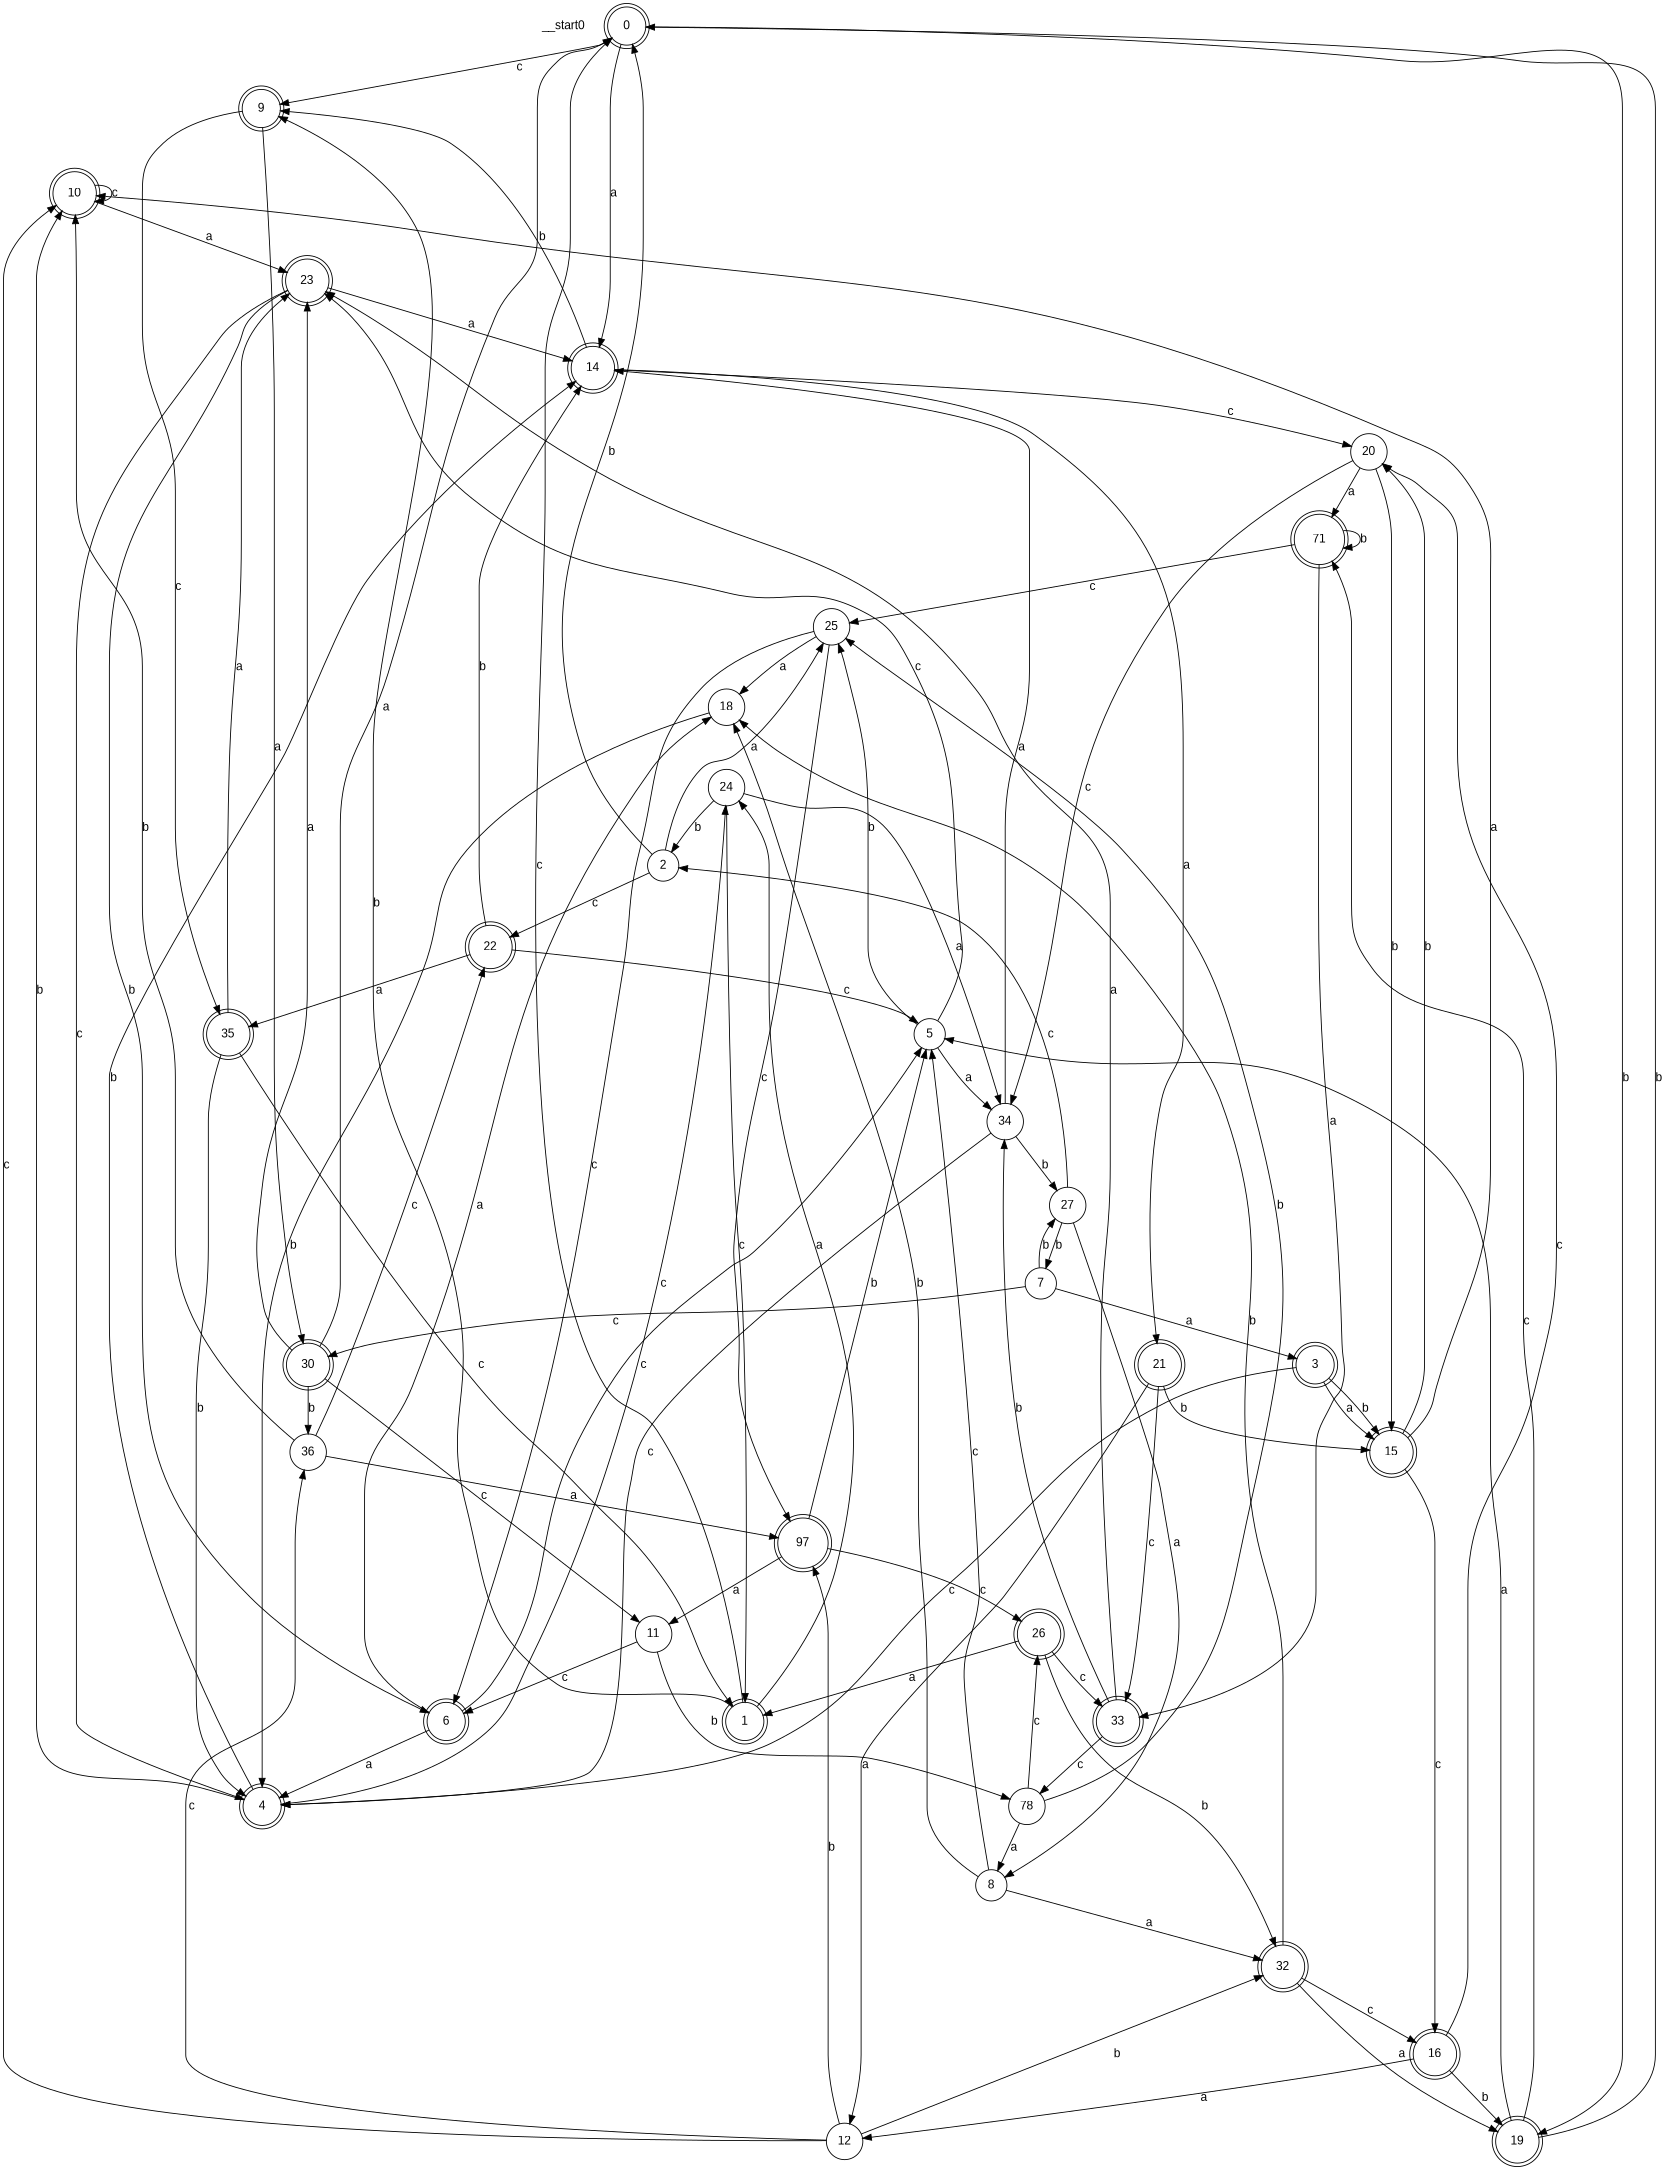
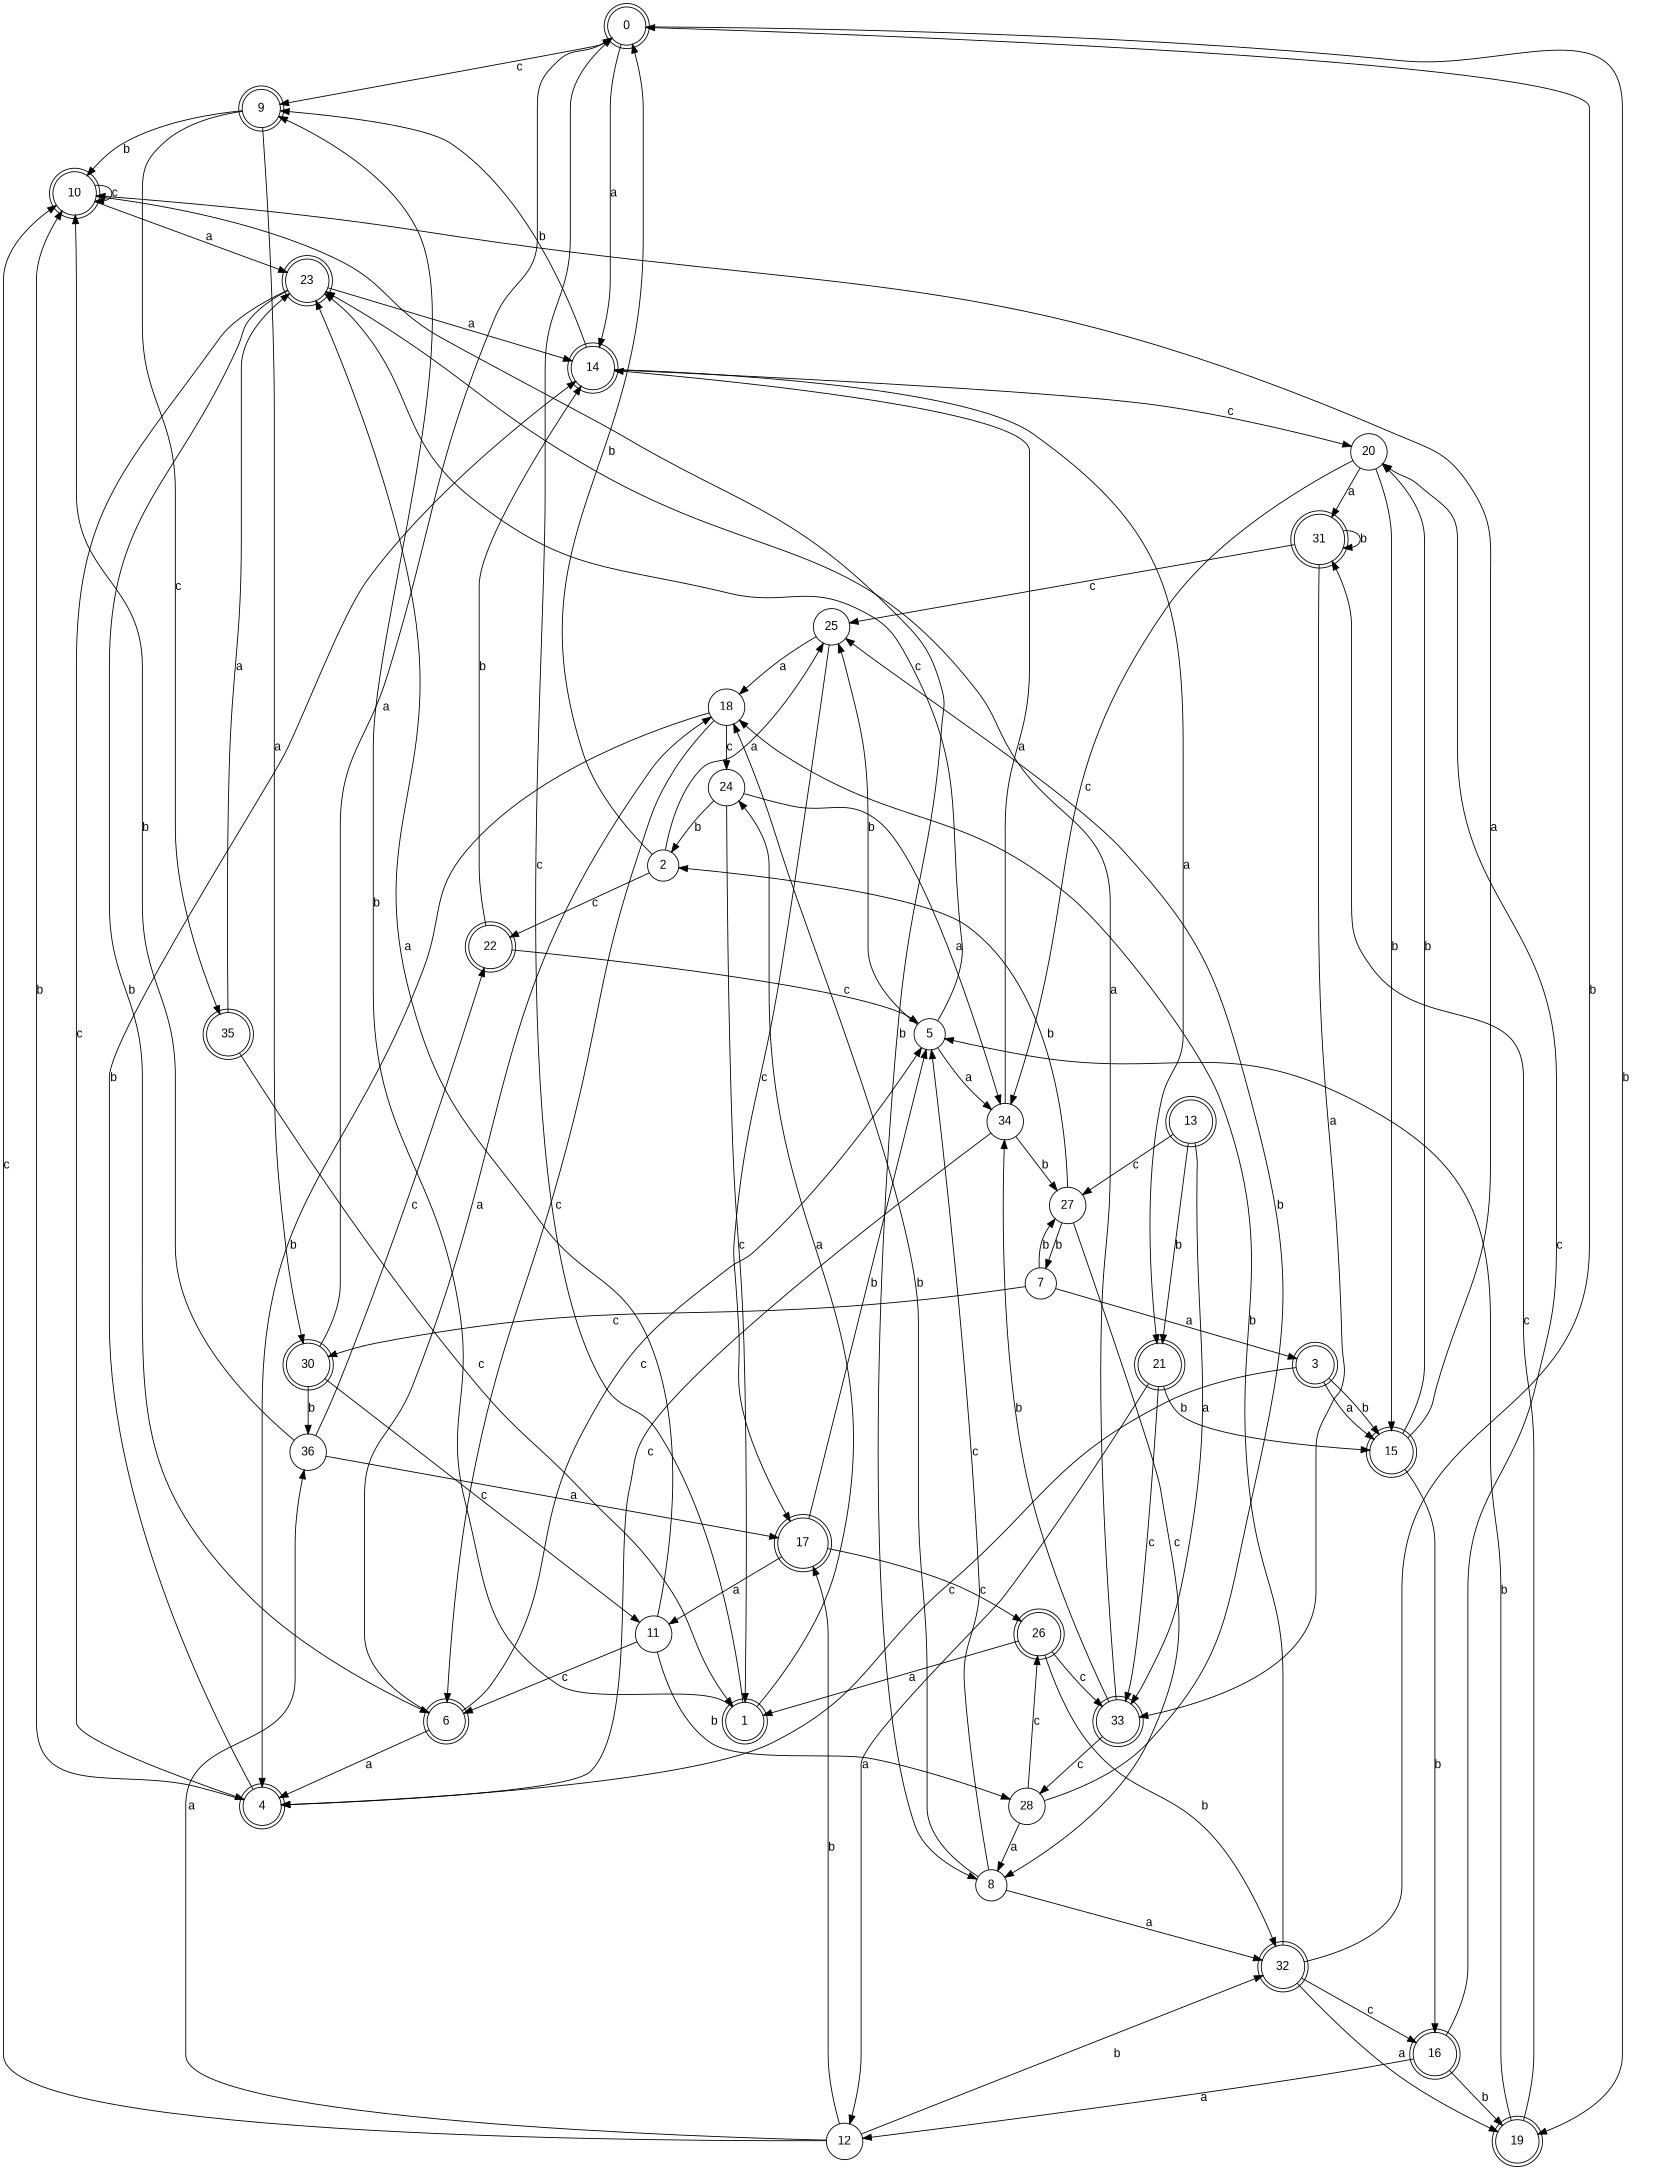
  digraph {
    fontname="Liberation Sans"
    rankdir=TB
    node [fontname="Liberation Sans" shape=doublecircle color=black fillcolor=white style="rounded,filled"]
    edge [fontname="Liberation Sans"]
-   __start0 [shape=none color="" fillcolor="" style=""]
    n2 [label=0]
    n3 [label=9]
    n4 [label=14]
    n5 [label=19]
    n6 [label=10]
    n7 [label=30]
    n8 [label=35]
    n9 [label=21]
    n10 [label=20 shape=circle style=filled]
    n11 [label=5 shape=circle style=filled]
-   n12 [label=71]
+   n12 [label=31]
    n13 [label=1]
    n14 [label=24 shape=circle style=filled]
    n15 [label=2 shape=circle style=filled]
    n16 [label=34 shape=circle style=filled]
    n17 [label=22]
    n18 [label=25 shape=circle style=filled]
    n19 [label=18 shape=circle style=filled]
-   n20 [label=97]
+   n20 [label=17]
    n21 [label=3]
    n22 [label=4]
    n23 [label=15]
    n24 [label=16]
    n25 [label=23]
    n26 [label=8 shape=circle style=filled]
    n27 [label=6]
    n28 [label=27 shape=circle style=filled]
    n29 [label=7 shape=circle style=filled]
    n30 [label=11 shape=circle style=filled]
    n31 [label=36 shape=circle style=filled]
    n32 [label=32]
-   n33 [label=78 shape=circle style=filled]
+   n33 [label=28 shape=circle style=filled]
    n34 [label=26]
    n35 [label=12 shape=circle style=filled]
+   n36 [label=13]
    n37 [label=33]
    n2 -> n3 [label=c]
    n2 -> n4 [label=a]
    n2 -> n5 [label=b]
+   n3 -> n6 [label=b]
    n3 -> n7 [label=a]
    n3 -> n8 [label=c]
    n4 -> n3 [label=b]
    n4 -> n9 [label=a]
    n4 -> n10 [label=c]
-   n5 -> n2 [label=b]
-   n5 -> n11 [label=a]
+   n32 -> n2 [label=b]
+   n5 -> n11 [label=b]
    n5 -> n12 [label=c]
    n6 -> n6 [label=c]
    n6 -> n25 [label=a]
+   n6 -> n26 [label=b]
    n7 -> n2 [label=a]
    n7 -> n30 [label=c]
    n7 -> n31 [label=b]
    n8 -> n13 [label=c]
-   n8 -> n22 [label=b]
    n8 -> n25 [label=a]
    n9 -> n23 [label=b]
    n9 -> n35 [label=a]
    n9 -> n37 [label=c]
    n10 -> n12 [label=a]
    n10 -> n16 [label=c]
    n10 -> n23 [label=b]
    n11 -> n16 [label=a]
    n11 -> n18 [label=b]
    n11 -> n25 [label=c]
    n12 -> n12 [label=b]
    n12 -> n18 [label=c]
    n12 -> n37 [label=a]
    n13 -> n2 [label=c]
    n13 -> n3 [label=b]
    n13 -> n14 [label=a]
    n14 -> n13 [label=c]
    n14 -> n15 [label=b]
    n14 -> n16 [label=a]
    n15 -> n2 [label=b]
    n15 -> n17 [label=c]
    n15 -> n18 [label=a]
    n16 -> n4 [label=a]
    n16 -> n22 [label=c]
    n16 -> n28 [label=b]
    n17 -> n4 [label=b]
-   n17 -> n8 [label=a]
    n17 -> n11 [label=c]
    n18 -> n19 [label=a]
    n18 -> n20 [label=c]
    n19 -> n22 [label=b]
-   n18 -> n27 [label=c]
+   n19 -> n27 [label=c]
    n20 -> n11 [label=b]
    n20 -> n30 [label=a]
    n20 -> n34 [label=c]
    n21 -> n22 [label=c]
    n21 -> n23 [label=a]
    n21 -> n23 [label=b]
    n22 -> n4 [label=b]
    n22 -> n6 [label=b]
-   n22 -> n14 [label=c]
+   n19 -> n14 [label=c]
    n23 -> n6 [label=a]
    n23 -> n10 [label=b]
-   n23 -> n24 [label=c]
+   n23 -> n24 [label=b]
    n24 -> n5 [label=b]
    n24 -> n10 [label=c]
    n24 -> n35 [label=a]
    n25 -> n4 [label=a]
    n25 -> n22 [label=c]
    n25 -> n27 [label=b]
    n26 -> n11 [label=c]
    n26 -> n19 [label=b]
    n26 -> n32 [label=a]
    n27 -> n11 [label=c]
    n27 -> n19 [label=a]
    n27 -> n22 [label=a]
-   n28 -> n15 [label=c]
-   n28 -> n26 [label=a]
+   n28 -> n15 [label=b]
+   n28 -> n26 [label=c]
    n28 -> n29 [label=b]
    n29 -> n7 [label=c]
    n29 -> n21 [label=a]
    n29 -> n28 [label=b]
-   n7 -> n25 [label=a]
+   n30 -> n25 [label=a]
    n30 -> n27 [label=c]
    n30 -> n33 [label=b]
    n31 -> n6 [label=b]
    n31 -> n17 [label=c]
    n31 -> n20 [label=a]
    n32 -> n5 [label=a]
    n32 -> n19 [label=b]
    n32 -> n24 [label=c]
    n33 -> n18 [label=b]
    n33 -> n26 [label=a]
    n33 -> n34 [label=c]
    n34 -> n13 [label=a]
    n34 -> n32 [label=b]
    n34 -> n37 [label=c]
    n35 -> n6 [label=c]
    n35 -> n20 [label=b]
-   n35 -> n31 [label=c]
+   n35 -> n31 [label=a]
    n35 -> n32 [label=b]
+   n36 -> n9 [label=b]
+   n36 -> n28 [label=c]
+   n36 -> n37 [label=a]
    n37 -> n16 [label=b]
    n37 -> n25 [label=a]
    n37 -> n33 [label=c]
  }
